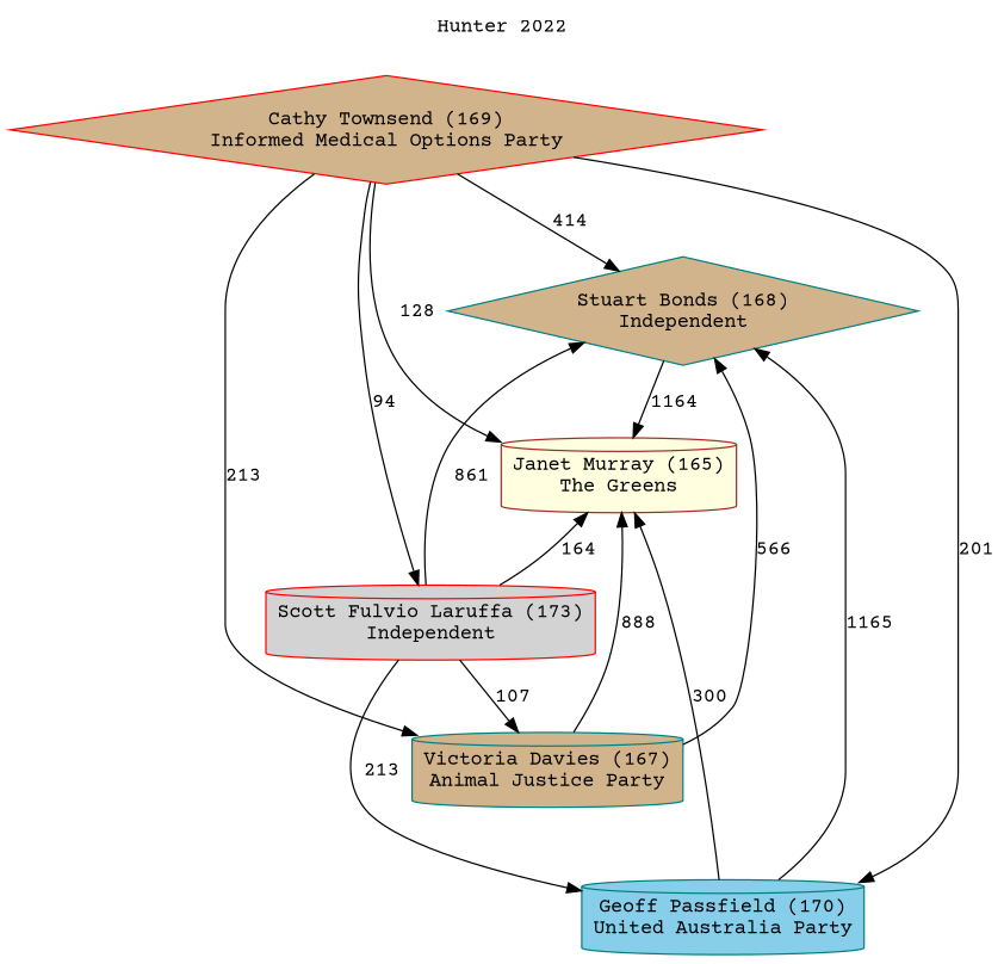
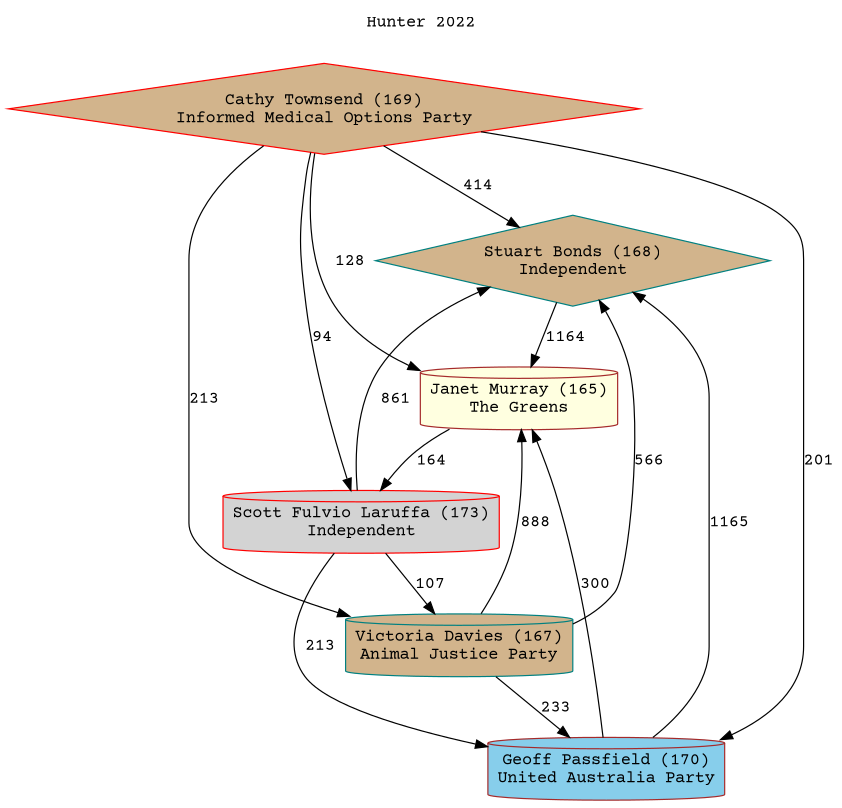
  digraph {
    fontname="Courier Prime"
    label="Hunter 2022"
    labelloc=t
    mclimit=10
    node [color=teal fillcolor=tan fontname="Courier Prime" shape=cylinder style=filled]
    edge [fontname="Courier Prime"]
    n1 [label="Stuart Bonds (168)\nIndependent" shape=diamond]
    n2 [color=brown fillcolor=lightyellow label="Janet Murray (165)\nThe Greens"]
    n3 [label="Victoria Davies (167)\nAnimal Justice Party"]
-   n4 [fillcolor=skyblue label="Geoff Passfield (170)\nUnited Australia Party"]
+   n4 [color=brown fillcolor=skyblue label="Geoff Passfield (170)\nUnited Australia Party"]
    n5 [color=red label="Cathy Townsend (169)\nInformed Medical Options Party" shape=diamond]
    n6 [color=red fillcolor=lightgrey label="Scott Fulvio Laruffa (173)\nIndependent"]
    n1 -> n2 [label=1164]
    n3 -> n1 [label=566]
    n3 -> n2 [label=888]
+   n3 -> n4 [label=233]
    n4 -> n1 [label=1165]
    n4 -> n2 [label=300]
    n5 -> n1 [label=414]
    n5 -> n2 [label=128]
    n5 -> n3 [label=213]
    n5 -> n4 [label=201]
    n5 -> n6 [label=94]
    n6 -> n1 [label=861]
-   n6 -> n2 [label=164]
+   n2 -> n6 [label=164]
    n6 -> n3 [label=107]
    n6 -> n4 [label=213]
  }
